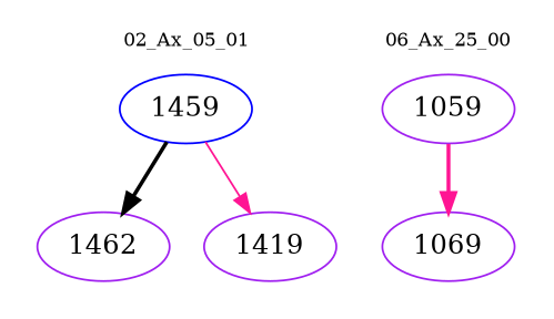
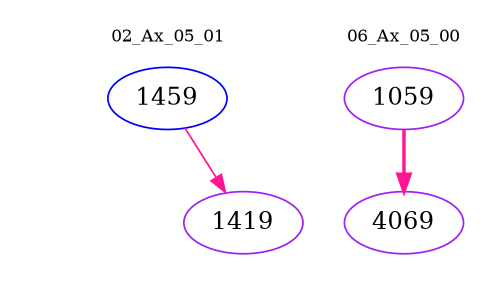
  digraph {
    node [color=purple]
    edge [color=deeppink style=bold]
    n1 [color=blue label=1459]
-   n2 [label=1462]
    n3 [label=1419]
    n4 [label=1059]
-   n5 [label=1069]
+   n5 [label=4069]
    subgraph cluster_1 {
      color=white
      fontsize=10
      label="02_Ax_05_01"
      n1
-     n2
      n3
    }
    subgraph cluster_2 {
      color=white
      fontsize=10
-     label="06_Ax_25_00"
+     label="06_Ax_05_00"
      n4
      n5
    }
-   n1 -> n2 [color=black]
    n1 -> n3 [style=solid]
    n4 -> n5
  }
